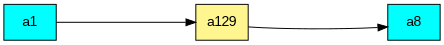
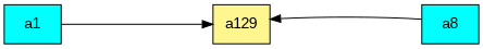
  digraph {
    fontname="Liberation Sans"
    rankdir=LR
    ranksep=2.0
    node [fillcolor=cyan fontname="Liberation Sans" shape=record style=filled]
    edge [fontname="Liberation Sans"]
    n1 [label="{a1}"]
    n2 [fillcolor=khaki1 label="{a129}"]
    n3 [label="{a8}"]
    n1 -> n2
-   n2 -> n3
+   n3 -> n2
  }
